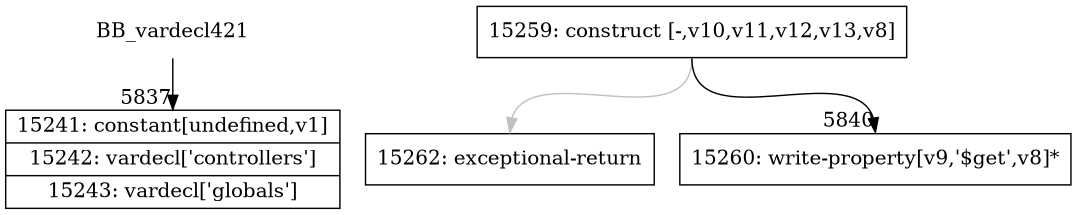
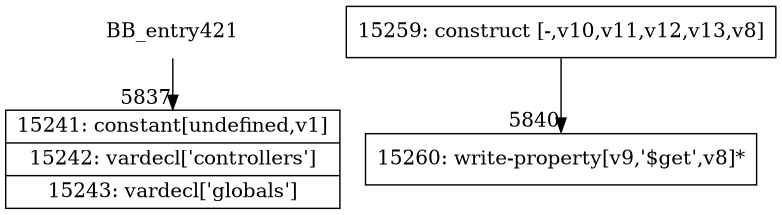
  digraph {
    rankdir=TD
    node [shape=record]
    edge [headport=n tailport=s]
-   BB_entry421 [shape=none label=BB_vardecl421]
+   BB_entry421 [shape=none]
    n2 [label="{15241: constant[undefined,v1]|15242: vardecl['controllers']|15243: vardecl['globals']}"]
    n3 [label="{15259: construct [-,v10,v11,v12,v13,v8]}"]
-   n4 [label="{15262: exceptional-return}"]
    n5 [label="{15260: write-property[v9,'$get',v8]*}"]
    BB_entry421 -> n2 [headlabel="    5837"]
-   n3 -> n4 [color=gray]
    n3 -> n5 [headlabel="      5840"]
  }
